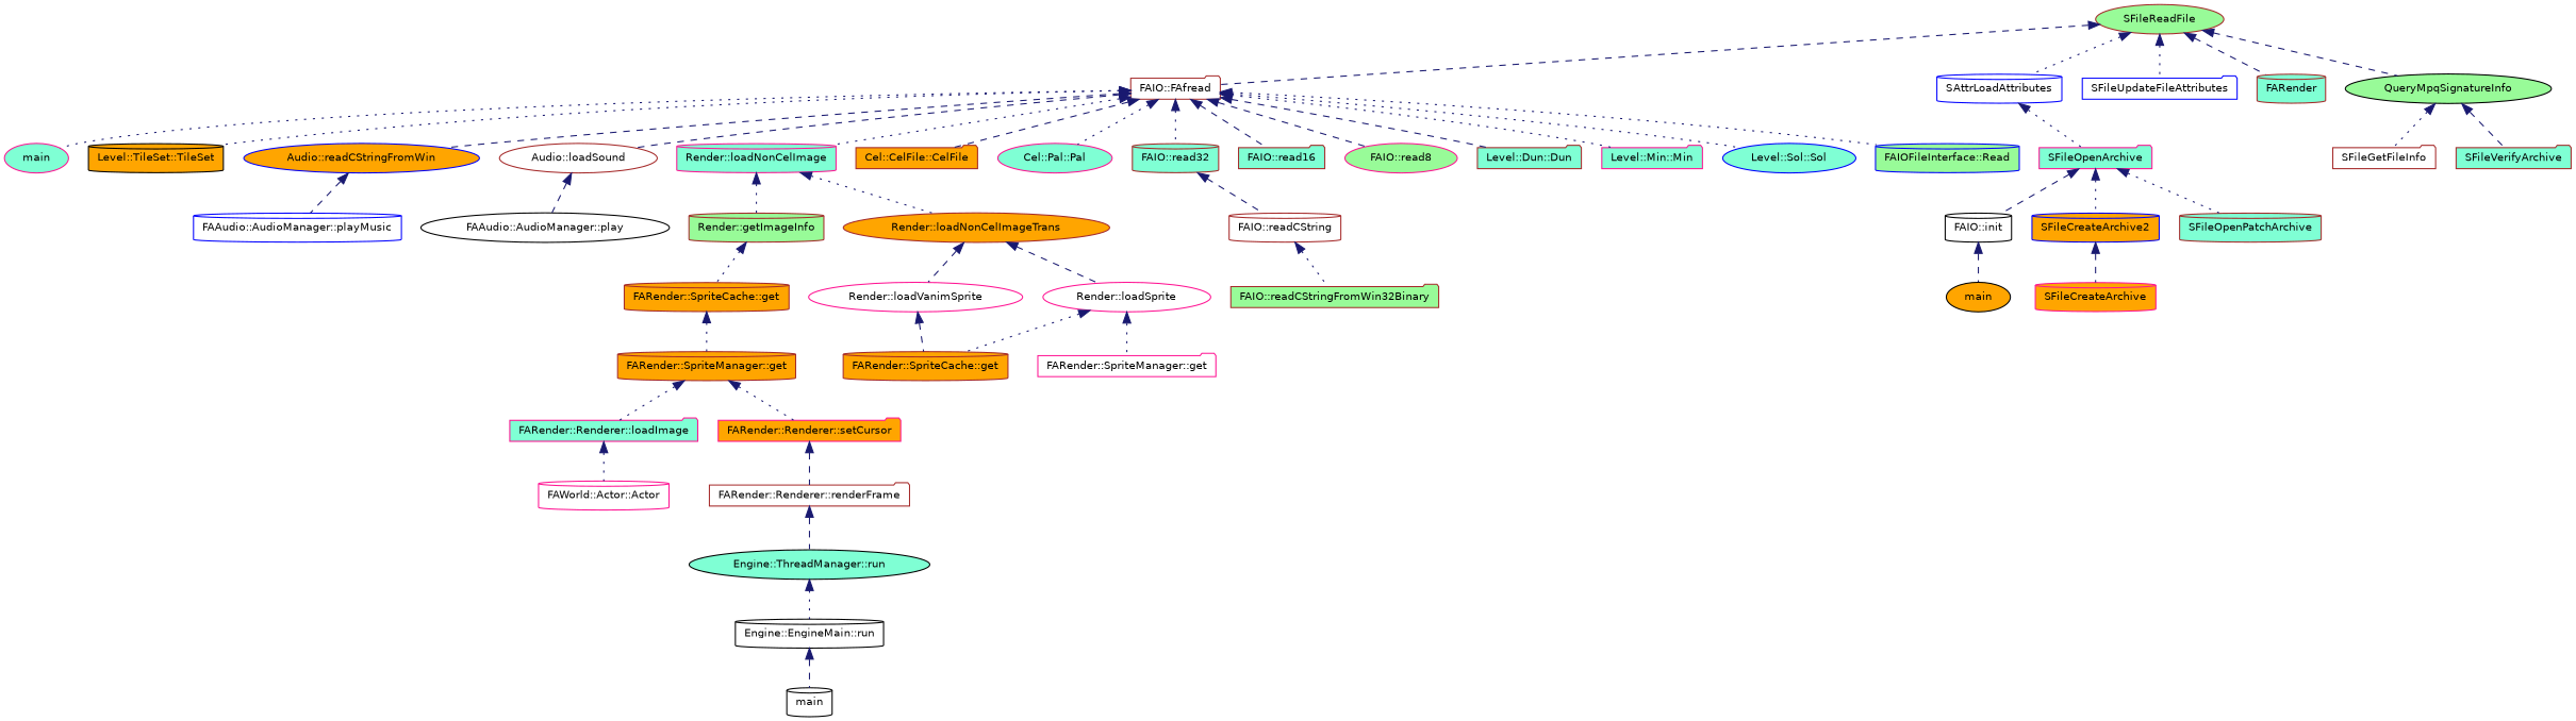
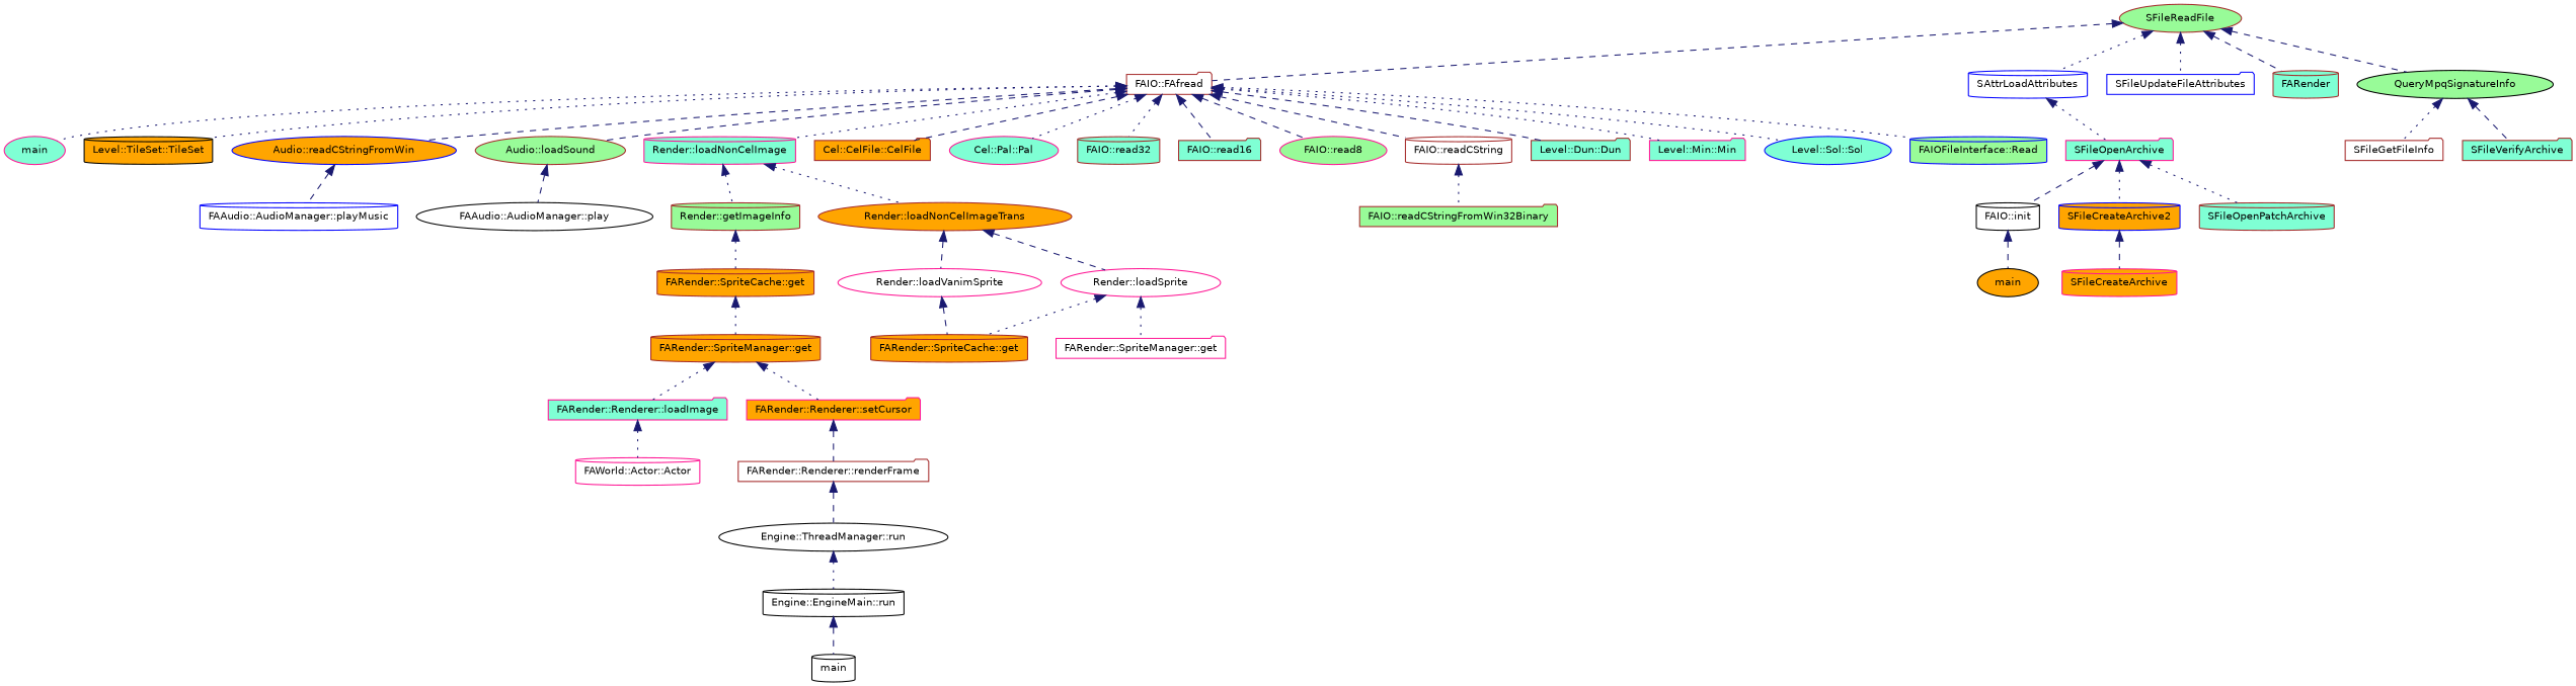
  digraph {
    rankdir=TB
    node [color=brown fillcolor=white fontname=Helvetica fontsize=10 shape=cylinder style=filled]
    edge [color=midnightblue dir=back fontname=Helvetica fontsize=10 labelfontname=Helvetica labelfontsize=10 style=dotted]
    n1 [fillcolor=palegreen fontcolor=black height=0.2 label=SFileReadFile shape=ellipse width=0.4]
    n2 [height=0.2 label="FAIO::FAfread" shape=folder width=0.4]
    n3 [color=blue height=0.2 label=SAttrLoadAttributes width=0.4]
    n4 [color=blue height=0.2 label=SFileUpdateFileAttributes shape=folder width=0.4]
    n5 [fillcolor=aquamarine height=0.2 label=FARender width=0.4]
    n6 [color=black fillcolor=palegreen height=0.2 label=QueryMpqSignatureInfo shape=ellipse width=0.4]
    n7 [color=deeppink fillcolor=aquamarine height=0.2 label=main shape=ellipse width=0.4]
    n8 [color=black fillcolor=orange height=0.2 label="Level::TileSet::TileSet" width=0.4]
    n9 [color=blue fillcolor=orange height=0.2 label="Audio::readCStringFromWin" shape=ellipse width=0.4]
-   n10 [height=0.2 label="Audio::loadSound" shape=ellipse width=0.4]
+   n10 [fillcolor=palegreen height=0.2 label="Audio::loadSound" shape=ellipse width=0.4]
    n11 [color=deeppink fillcolor=aquamarine height=0.2 label="Render::loadNonCelImage" width=0.4]
    n12 [fillcolor=orange height=0.2 label="Cel::CelFile::CelFile" shape=folder width=0.4]
    n13 [color=deeppink fillcolor=aquamarine height=0.2 label="Cel::Pal::Pal" shape=ellipse width=0.4]
    n14 [fillcolor=aquamarine height=0.2 label="FAIO::read32" width=0.4]
    n15 [fillcolor=aquamarine height=0.2 label="FAIO::read16" shape=folder width=0.4]
    n16 [color=deeppink fillcolor=palegreen height=0.2 label="FAIO::read8" shape=ellipse width=0.4]
    n17 [height=0.2 label="FAIO::readCString" width=0.4]
    n18 [fillcolor=aquamarine height=0.2 label="Level::Dun::Dun" shape=folder width=0.4]
    n19 [color=deeppink fillcolor=aquamarine height=0.2 label="Level::Min::Min" shape=folder width=0.4]
    n20 [color=blue fillcolor=aquamarine height=0.2 label="Level::Sol::Sol" shape=ellipse width=0.4]
    n21 [color=blue fillcolor=palegreen height=0.2 label="FAIOFileInterface::Read" width=0.4]
    n22 [color=deeppink fillcolor=aquamarine height=0.2 label=SFileOpenArchive shape=folder width=0.4]
    n23 [height=0.2 label=SFileGetFileInfo shape=folder width=0.4]
    n24 [fillcolor=aquamarine height=0.2 label=SFileVerifyArchive shape=folder width=0.4]
    n25 [color=blue height=0.2 label="FAAudio::AudioManager::playMusic" width=0.4]
    n26 [color=black height=0.2 label="FAAudio::AudioManager::play" shape=ellipse width=0.4]
    n27 [fillcolor=palegreen height=0.2 label="Render::getImageInfo" width=0.4]
    n28 [fillcolor=orange height=0.2 label="Render::loadNonCelImageTrans" shape=ellipse width=0.4]
    n29 [fillcolor=palegreen height=0.2 label="FAIO::readCStringFromWin32Binary" shape=folder width=0.4]
    n30 [fillcolor=orange height=0.2 label="FARender::SpriteCache::get" width=0.4]
    n31 [color=deeppink height=0.2 label="Render::loadSprite" shape=ellipse width=0.4]
    n32 [color=deeppink height=0.2 label="Render::loadVanimSprite" shape=ellipse width=0.4]
    n33 [fillcolor=orange height=0.2 label="FARender::SpriteManager::get" width=0.4]
    n34 [color=deeppink fillcolor=aquamarine height=0.2 label="FARender::Renderer::loadImage" shape=folder width=0.4]
    n35 [color=deeppink fillcolor=orange height=0.2 label="FARender::Renderer::setCursor" shape=folder width=0.4]
    n36 [color=deeppink height=0.2 label="FAWorld::Actor::Actor" width=0.4]
    n37 [height=0.2 label="FARender::Renderer::renderFrame" shape=folder width=0.4]
-   n38 [color=black fillcolor=aquamarine height=0.2 label="Engine::ThreadManager::run" shape=ellipse width=0.4]
+   n38 [color=black height=0.2 label="Engine::ThreadManager::run" shape=ellipse width=0.4]
    n39 [color=black height=0.2 label="Engine::EngineMain::run" width=0.4]
    n40 [color=black height=0.2 label=main width=0.4]
    n41 [fillcolor=orange height=0.2 label="FARender::SpriteCache::get" width=0.4]
    n42 [color=deeppink height=0.2 label="FARender::SpriteManager::get" shape=folder width=0.4]
    n43 [color=black height=0.2 label="FAIO::init" width=0.4]
    n44 [color=blue fillcolor=orange height=0.2 label=SFileCreateArchive2 width=0.4]
    n45 [fillcolor=aquamarine height=0.2 label=SFileOpenPatchArchive width=0.4]
    n46 [color=black fillcolor=orange height=0.2 label=main shape=ellipse width=0.4]
    n47 [color=deeppink fillcolor=orange height=0.2 label=SFileCreateArchive width=0.4]
    n1 -> n2 [style=dashed]
    n1 -> n3
    n1 -> n4
    n1 -> n5 [style=dashed]
    n1 -> n6 [style=dashed]
    n2 -> n7
    n2 -> n8
    n2 -> n9 [style=dashed]
    n2 -> n10 [style=dashed]
    n2 -> n11
    n2 -> n12 [style=dashed]
    n2 -> n13
    n2 -> n14
    n2 -> n15 [style=dashed]
    n2 -> n16 [style=dashed]
-   n14 -> n17 [style=dashed]
+   n2 -> n17 [style=dashed]
    n2 -> n18 [style=dashed]
    n2 -> n19
    n2 -> n20
    n2 -> n21
    n3 -> n22
    n6 -> n23
    n6 -> n24 [style=dashed]
    n9 -> n25 [style=dashed]
    n10 -> n26 [style=dashed]
    n11 -> n27
    n11 -> n28
    n17 -> n29
    n22 -> n43 [style=dashed]
    n22 -> n44
    n22 -> n45
    n27 -> n30
    n28 -> n31 [style=dashed]
    n28 -> n32 [style=dashed]
    n30 -> n33
    n31 -> n41
    n31 -> n42
    n32 -> n41 [style=dashed]
    n33 -> n34
    n33 -> n35
    n34 -> n36
    n35 -> n37 [style=dashed]
    n37 -> n38 [style=dashed]
    n38 -> n39
    n39 -> n40 [style=dashed]
    n43 -> n46 [style=dashed]
    n44 -> n47 [style=dashed]
  }
